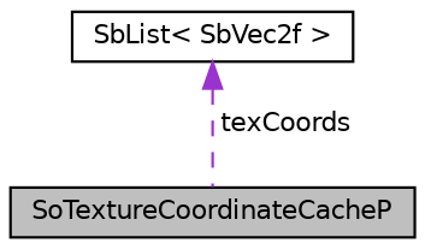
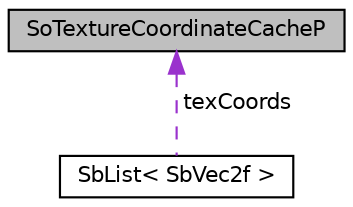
  digraph {
    node [color=black fontname=Helvetica fontsize=10 shape=record style=filled]
    n1 [fillcolor=grey75 fontcolor=black height=0.2 label=SoTextureCoordinateCacheP width=0.4]
    n2 [fillcolor=white height=0.2 label="SbList\< SbVec2f \>" width=0.4]
-   n2 -> n1 [color=darkorchid3 dir=back fontname=Helvetica fontsize=10 label=" texCoords" labelfontname=Helvetica labelfontsize=10 style=dashed]
+   n1 -> n2 [color=darkorchid3 dir=back fontname=Helvetica fontsize=10 label=" texCoords" labelfontname=Helvetica labelfontsize=10 style=dashed]
  }
